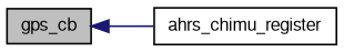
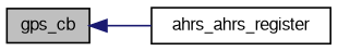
  digraph {
    rankdir=LR
    node [color=black fontname=FreeSans fontsize=10 shape=record style=filled]
    n1 [fillcolor=grey75 fontcolor=black height=0.2 label=gps_cb width=0.4]
-   n2 [fillcolor=white height=0.2 label=ahrs_chimu_register width=0.4]
+   n2 [fillcolor=white height=0.2 label=ahrs_ahrs_register width=0.4]
    n1 -> n2 [color=midnightblue dir=back fontname=FreeSans fontsize=10 labelfontname=FreeSans labelfontsize=10 style=solid]
  }
